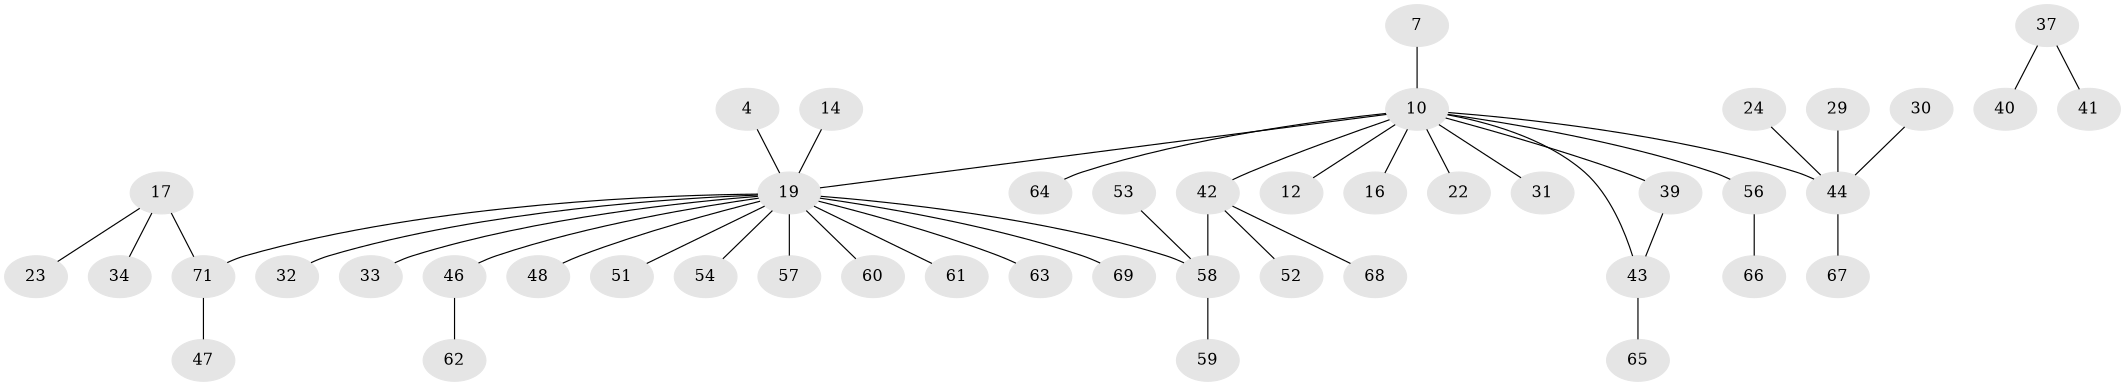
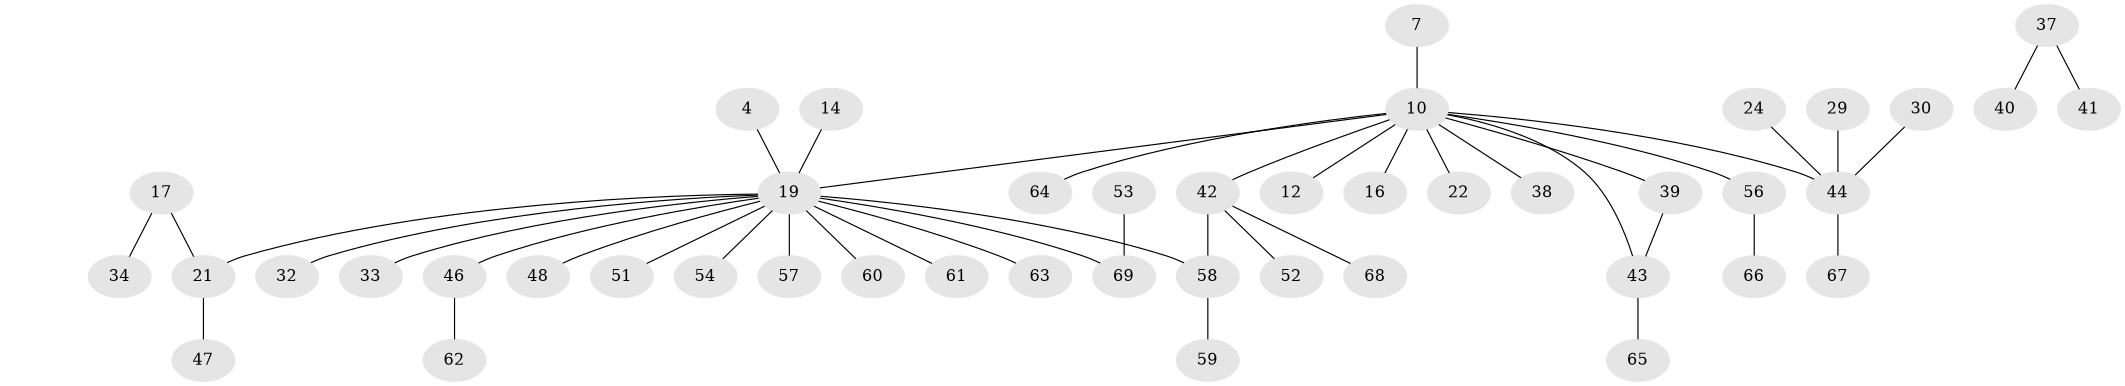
  graph {
    node [color=gray90 style=filled]
    19 [super="+9+5+2"]
-   21 [super="+15" label=71]
+   21 [super="+15"]
    32
    33
    46 [super="+31"]
    48 [super="+8"]
    51
    54
    57
    58 [super="+28+45+49"]
    60
    61
    63
    69
    4
    10 [super="+1"]
    12
    16
    22
-   38 [super="+27" label=31]
+   38 [super="+27"]
    39
    42 [super="+35"]
    44 [super="+18"]
    56 [super="+13+55"]
    64
    43
    7
    37
    40
    41
    52
    68
    67
    66
    14 [super="+6"]
    47
    17
-   23
    34
    62
    59
    24
    29
    30
    65
    53
    19 -- 21
    19 -- 32
    19 -- 33
    19 -- 46
    19 -- 48 [weight=2]
    19 -- 51
    19 -- 54
    19 -- 57
    19 -- 58
    19 -- 60
    19 -- 61
    19 -- 63
    19 -- 69
    21 -- 47
    46 -- 62
    58 -- 59
    4 -- 19
    10 -- 19 [weight=3]
    10 -- 12
    10 -- 16
    10 -- 22
    10 -- 38
    10 -- 39
    10 -- 42
    10 -- 44 [weight=2]
    10 -- 56
    10 -- 64
    10 -- 43
    39 -- 43
    42 -- 58
    42 -- 52
    42 -- 68
    44 -- 67
    56 -- 66
    43 -- 65
    7 -- 10
    37 -- 40
    37 -- 41
    14 -- 19
    17 -- 21 [weight=2]
-   17 -- 23
    17 -- 34
    24 -- 44
    29 -- 44
    30 -- 44
-   53 -- 58
+   53 -- 69
  }
